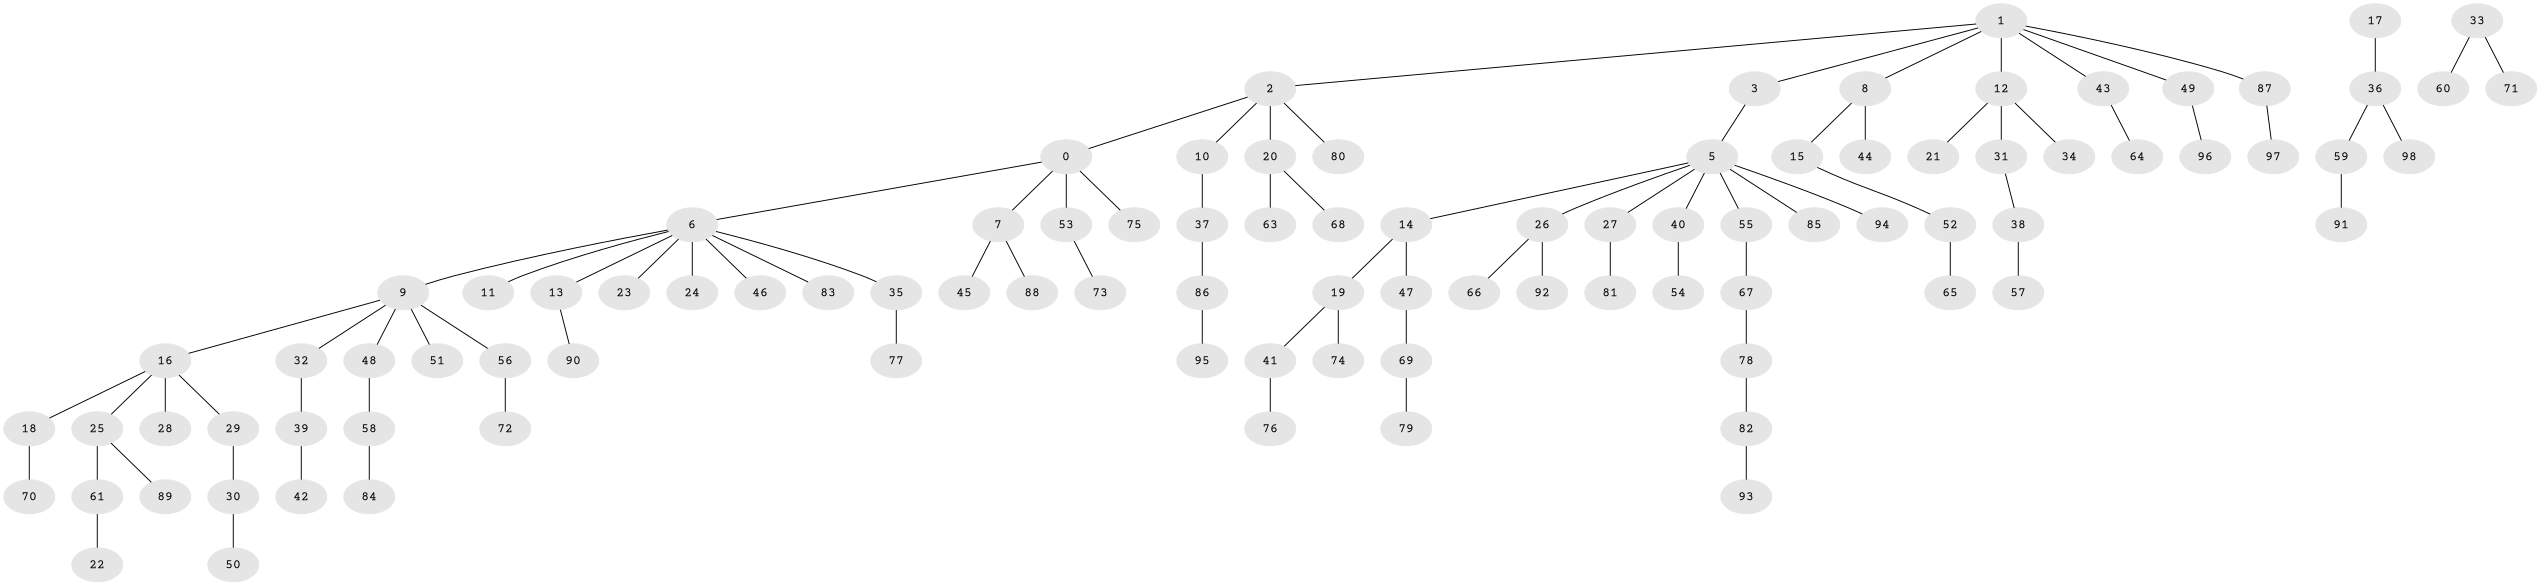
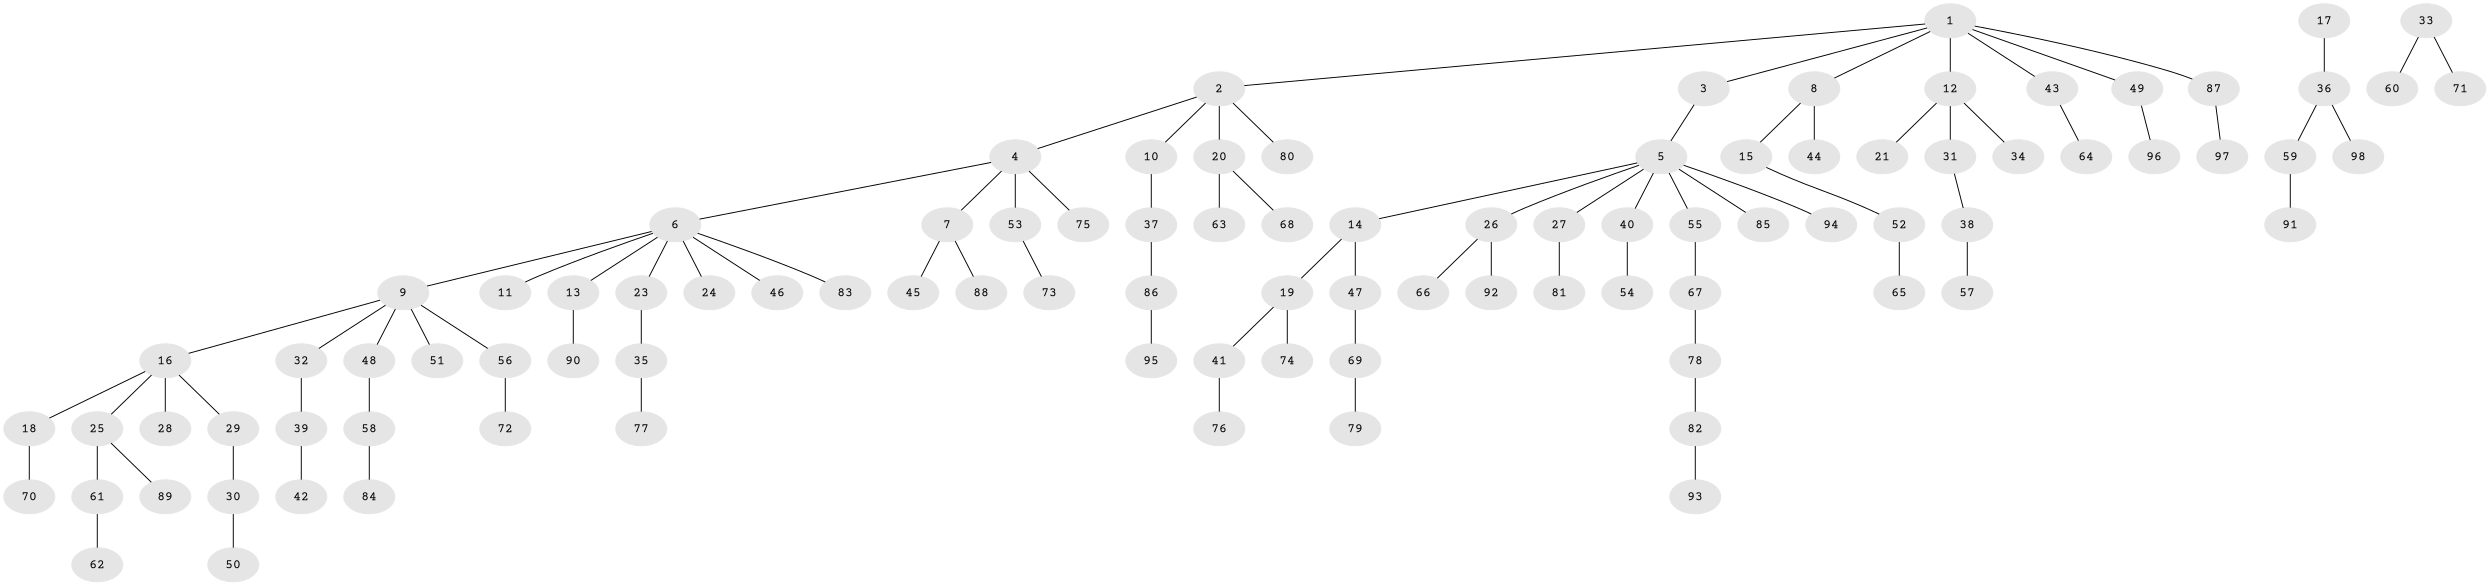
  graph {
    fontname="Courier Prime"
    node [color=gray90 fontname="Courier Prime" style=filled]
    edge [fontname="Courier Prime"]
    1
    2
    3
    8
    12
    43
    49
    87
-   4 [label=0]
+   4
    10
    20
    80
    5
    15
    44
    21
    31
    34
    64
    96
    97
    6
    7
    53
    75
    37
    63
    68
    14
    26
    27
    40
    55
    85
    94
    9
    11
    13
    23
    24
    46
    83
    45
    88
    17
    36
    73
    19
    47
    66
    92
    81
    54
    67
    16
    32
    48
    51
    56
    90
    35
    52
    18
    25
    28
    29
    39
    58
    72
    86
    38
    41
    74
    69
    65
    70
    61
    89
    30
    59
    98
    76
    77
-   62 [label=22]
+   62
    50
    57
    33
    60
    71
    42
    91
    95
    79
    84
    78
    82
    93
    1 -- 2
    1 -- 3
    1 -- 8
    1 -- 12
    1 -- 43
    1 -- 49
    1 -- 87
    2 -- 4
    2 -- 10
    2 -- 20
    2 -- 80
    3 -- 5
    8 -- 15
    8 -- 44
    12 -- 21
    12 -- 31
    12 -- 34
    43 -- 64
    49 -- 96
    87 -- 97
    4 -- 6
    4 -- 7
    4 -- 53
    4 -- 75
    10 -- 37
    20 -- 63
    20 -- 68
    5 -- 14
    5 -- 26
    5 -- 27
    5 -- 40
    5 -- 55
    5 -- 85
    5 -- 94
    15 -- 52
    31 -- 38
    6 -- 9
    6 -- 11
    6 -- 13
    6 -- 23
    6 -- 24
    6 -- 46
    6 -- 83
    7 -- 45
    7 -- 88
    53 -- 73
    37 -- 86
    14 -- 19
    14 -- 47
    26 -- 66
    26 -- 92
    27 -- 81
    40 -- 54
    55 -- 67
    9 -- 16
    9 -- 32
    9 -- 48
    9 -- 51
    9 -- 56
    13 -- 90
-   6 -- 35
+   23 -- 35
    17 -- 36
    36 -- 59
    36 -- 98
    19 -- 41
    19 -- 74
    47 -- 69
    67 -- 78
    16 -- 18
    16 -- 25
    16 -- 28
    16 -- 29
    32 -- 39
    48 -- 58
    56 -- 72
    35 -- 77
    52 -- 65
    18 -- 70
    25 -- 61
    25 -- 89
    29 -- 30
    39 -- 42
    58 -- 84
    86 -- 95
    38 -- 57
    41 -- 76
    69 -- 79
    61 -- 62
    30 -- 50
    59 -- 91
    33 -- 60
    33 -- 71
    78 -- 82
    82 -- 93
  }
